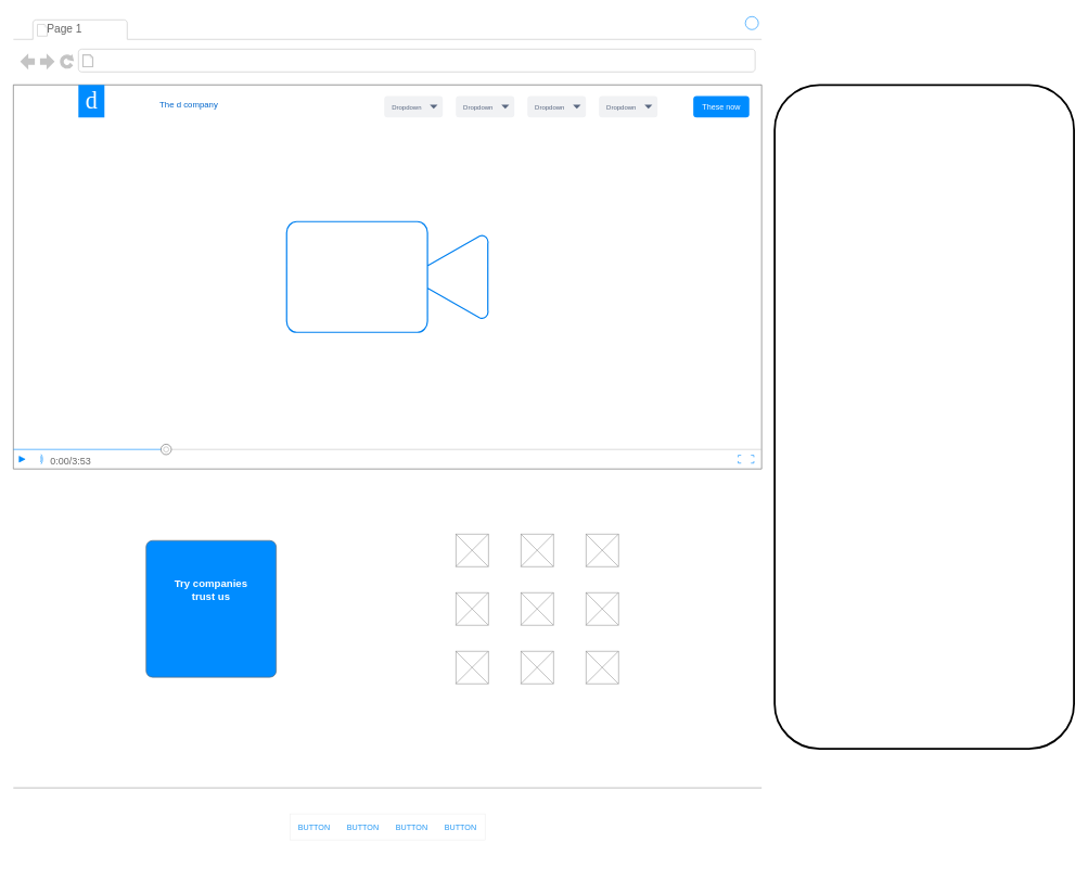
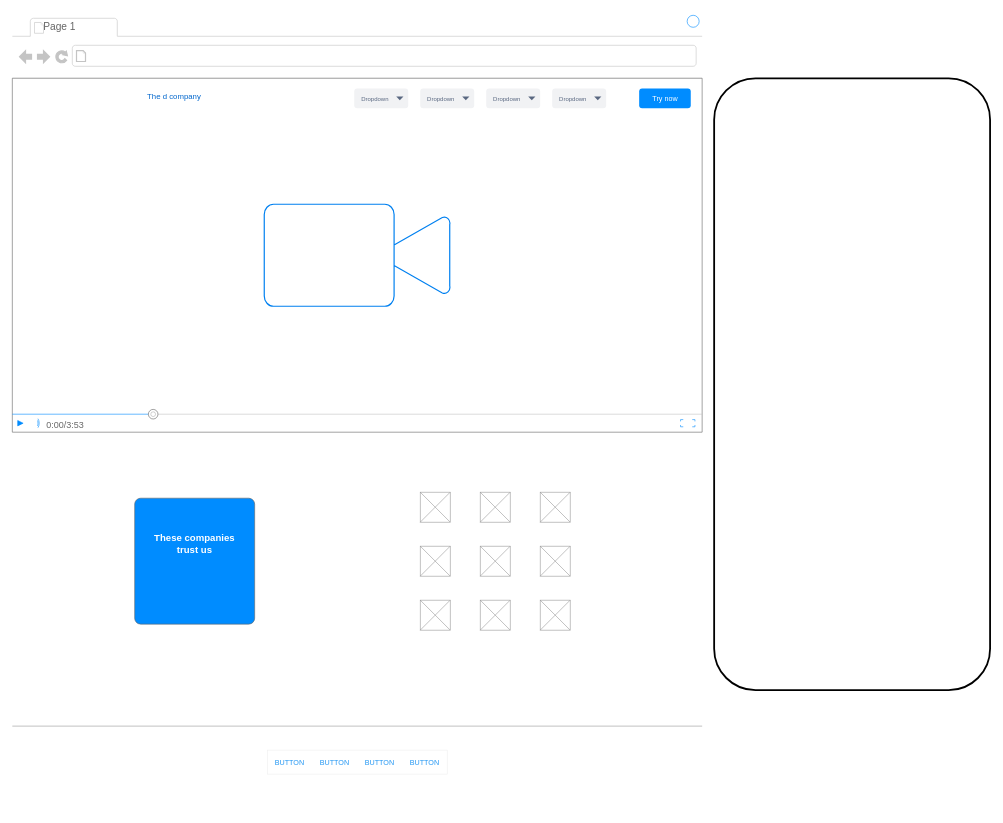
  <mxCell id="0" />
  <mxCell id="1" parent="0" />
  <mxCell id="2" value="" style="strokeWidth=1;shadow=0;dashed=0;align=center;html=1;shape=mxgraph.mockup.containers.browserWindow;rSize=0;strokeColor2=#008cff;strokeColor3=#c4c4c4;mainText=,;recursiveResize=0;strokeColor=#FFFFFF;fontColor=#FFFFFF;" parent="1" vertex="1"><mxGeometry x="20" y="20" width="1150" height="1330" as="geometry" /></mxCell>
  <mxCell id="3" value="Page 1" style="strokeWidth=1;shadow=0;dashed=0;align=center;html=1;shape=mxgraph.mockup.containers.anchor;fontSize=17;fontColor=#666666;align=left;" parent="2" vertex="1"><mxGeometry x="50" y="12" width="110" height="26" as="geometry" /></mxCell>
  <mxCell id="4" value="" style="verticalLabelPosition=bottom;shadow=0;dashed=0;align=center;html=1;verticalAlign=top;strokeWidth=1;shape=mxgraph.mockup.containers.videoPlayer;strokeColor=#666666;strokeColor2=#008cff;strokeColor3=#c4c4c4;textColor=#666666;fillColor2=#008cff;barHeight=30;barPos=20;" parent="2" vertex="1"><mxGeometry y="110" width="1150" height="590" as="geometry" /></mxCell>
  <mxCell id="5" value="Dropdown" style="rounded=1;fillColor=#F1F2F4;strokeColor=none;html=1;fontColor=#596780;align=left;fontSize=10;spacingLeft=10" parent="2" vertex="1"><mxGeometry x="900" y="127" width="90" height="33" as="geometry" /></mxCell>
  <mxCell id="6" value="" style="shape=triangle;direction=south;fillColor=#596780;strokeColor=none;html=1" parent="5" vertex="1"><mxGeometry x="1" y="0.5" width="12" height="6" relative="1" as="geometry"><mxPoint x="-20" y="-3" as="offset" /></mxGeometry></mxCell>
  <mxCell id="7" value="Dropdown" style="rounded=1;fillColor=#F1F2F4;strokeColor=none;html=1;fontColor=#596780;align=left;fontSize=10;spacingLeft=10" parent="2" vertex="1"><mxGeometry x="790" y="127" width="90" height="33" as="geometry" /></mxCell>
  <mxCell id="8" value="" style="shape=triangle;direction=south;fillColor=#596780;strokeColor=none;html=1" parent="7" vertex="1"><mxGeometry x="1" y="0.5" width="12" height="6" relative="1" as="geometry"><mxPoint x="-20" y="-3" as="offset" /></mxGeometry></mxCell>
  <mxCell id="9" value="Dropdown" style="rounded=1;fillColor=#F1F2F4;strokeColor=none;html=1;fontColor=#596780;align=left;fontSize=10;spacingLeft=10" parent="2" vertex="1"><mxGeometry x="680" y="127" width="90" height="33" as="geometry" /></mxCell>
  <mxCell id="10" value="" style="shape=triangle;direction=south;fillColor=#596780;strokeColor=none;html=1" parent="9" vertex="1"><mxGeometry x="1" y="0.5" width="12" height="6" relative="1" as="geometry"><mxPoint x="-20" y="-3" as="offset" /></mxGeometry></mxCell>
  <mxCell id="11" value="Dropdown" style="rounded=1;fillColor=#F1F2F4;strokeColor=none;html=1;fontColor=#596780;align=left;fontSize=10;spacingLeft=10" parent="2" vertex="1"><mxGeometry x="570" y="127" width="90" height="33" as="geometry" /></mxCell>
  <mxCell id="12" value="" style="shape=triangle;direction=south;fillColor=#596780;strokeColor=none;html=1" parent="11" vertex="1"><mxGeometry x="1" y="0.5" width="12" height="6" relative="1" as="geometry"><mxPoint x="-20" y="-3" as="offset" /></mxGeometry></mxCell>
- <mxCell id="13" value="These now" style="rounded=1;align=center;strokeColor=none;html=1;fontColor=#ffffff;fontSize=12;fillColor=#008CFF;" parent="2" vertex="1"><mxGeometry x="1045" y="127" width="86" height="33" as="geometry" /></mxCell>
+ <mxCell id="13" value="Try now" style="rounded=1;align=center;strokeColor=none;html=1;fontColor=#ffffff;fontSize=12;fillColor=#008CFF;" parent="2" vertex="1"><mxGeometry x="1045" y="127" width="86" height="33" as="geometry" /></mxCell>
  <mxCell id="14" value="The d company" style="text;html=1;strokeColor=none;fillColor=none;align=center;verticalAlign=middle;whiteSpace=wrap;rounded=0;fontSize=13;fontColor=#0066CC;" parent="2" vertex="1"><mxGeometry x="220" y="130" width="100" height="20" as="geometry" /></mxCell>
  <mxCell id="15" value="" style="html=1;verticalLabelPosition=bottom;align=center;labelBackgroundColor=#ffffff;verticalAlign=top;strokeWidth=2;strokeColor=#0080F0;shadow=0;dashed=0;shape=mxgraph.ios7.icons.video_conversation;fontSize=13;fontColor=#0066CC;" parent="2" vertex="1"><mxGeometry x="420" y="320" width="310" height="170" as="geometry" /></mxCell>
  <mxCell id="16" value="" style="verticalLabelPosition=bottom;shadow=0;dashed=0;align=center;html=1;verticalAlign=top;strokeWidth=1;shape=mxgraph.mockup.graphics.simpleIcon;strokeColor=#999999;fontSize=13;fontColor=#0066CC;" parent="2" vertex="1"><mxGeometry x="680" y="800" width="50" height="50" as="geometry" /></mxCell>
  <mxCell id="17" value="" style="verticalLabelPosition=bottom;shadow=0;dashed=0;align=center;html=1;verticalAlign=top;strokeWidth=1;shape=mxgraph.mockup.graphics.simpleIcon;strokeColor=#999999;fontSize=13;fontColor=#0066CC;" parent="2" vertex="1"><mxGeometry x="780" y="800" width="50" height="50" as="geometry" /></mxCell>
  <mxCell id="18" value="" style="verticalLabelPosition=bottom;shadow=0;dashed=0;align=center;html=1;verticalAlign=top;strokeWidth=1;shape=mxgraph.mockup.graphics.simpleIcon;strokeColor=#999999;fontSize=13;fontColor=#0066CC;" parent="2" vertex="1"><mxGeometry x="880" y="800" width="50" height="50" as="geometry" /></mxCell>
  <mxCell id="19" value="" style="verticalLabelPosition=bottom;shadow=0;dashed=0;align=center;html=1;verticalAlign=top;strokeWidth=1;shape=mxgraph.mockup.graphics.simpleIcon;strokeColor=#999999;fontSize=13;fontColor=#0066CC;" parent="2" vertex="1"><mxGeometry x="680" y="890" width="50" height="50" as="geometry" /></mxCell>
  <mxCell id="20" value="" style="verticalLabelPosition=bottom;shadow=0;dashed=0;align=center;html=1;verticalAlign=top;strokeWidth=1;shape=mxgraph.mockup.graphics.simpleIcon;strokeColor=#999999;fontSize=13;fontColor=#0066CC;" parent="2" vertex="1"><mxGeometry x="780" y="890" width="50" height="50" as="geometry" /></mxCell>
  <mxCell id="21" value="" style="verticalLabelPosition=bottom;shadow=0;dashed=0;align=center;html=1;verticalAlign=top;strokeWidth=1;shape=mxgraph.mockup.graphics.simpleIcon;strokeColor=#999999;fontSize=13;fontColor=#0066CC;" parent="2" vertex="1"><mxGeometry x="880" y="890" width="50" height="50" as="geometry" /></mxCell>
  <mxCell id="22" value="" style="verticalLabelPosition=bottom;shadow=0;dashed=0;align=center;html=1;verticalAlign=top;strokeWidth=1;shape=mxgraph.mockup.graphics.simpleIcon;strokeColor=#999999;fontSize=13;fontColor=#0066CC;" parent="2" vertex="1"><mxGeometry x="680" y="980" width="50" height="50" as="geometry" /></mxCell>
  <mxCell id="23" value="" style="verticalLabelPosition=bottom;shadow=0;dashed=0;align=center;html=1;verticalAlign=top;strokeWidth=1;shape=mxgraph.mockup.graphics.simpleIcon;strokeColor=#999999;fontSize=13;fontColor=#0066CC;" parent="2" vertex="1"><mxGeometry x="780" y="980" width="50" height="50" as="geometry" /></mxCell>
  <mxCell id="24" value="" style="verticalLabelPosition=bottom;shadow=0;dashed=0;align=center;html=1;verticalAlign=top;strokeWidth=1;shape=mxgraph.mockup.graphics.simpleIcon;strokeColor=#999999;fontSize=13;fontColor=#0066CC;" parent="2" vertex="1"><mxGeometry x="880" y="980" width="50" height="50" as="geometry" /></mxCell>
  <mxCell id="25" value="" style="strokeWidth=1;shadow=0;dashed=0;align=center;html=1;shape=mxgraph.mockup.buttons.multiButton;fillColor=#008cff;strokeColor=#666666;mainText=;subText=;fontSize=13;fontColor=#0066CC;" parent="2" vertex="1"><mxGeometry x="204" y="810" width="200" height="210" as="geometry" /></mxCell>
- <mxCell id="26" value="Try companies&lt;br&gt;trust us" style="strokeWidth=1;shadow=0;dashed=0;align=center;html=1;shape=mxgraph.mockup.anchor;fontSize=16;fontColor=#ffffff;fontStyle=1;whiteSpace=wrap;" parent="25" vertex="1"><mxGeometry y="33.6" width="200" height="84" as="geometry" /></mxCell>
+ <mxCell id="26" value="These companies&lt;br&gt;trust us" style="strokeWidth=1;shadow=0;dashed=0;align=center;html=1;shape=mxgraph.mockup.anchor;fontSize=16;fontColor=#ffffff;fontStyle=1;whiteSpace=wrap;" parent="25" vertex="1"><mxGeometry y="33.6" width="200" height="84" as="geometry" /></mxCell>
  <mxCell id="27" value="" style="strokeWidth=1;shadow=0;dashed=0;align=center;html=1;shape=mxgraph.mockup.anchor;fontSize=12;fontColor=#ffffff;fontStyle=1;whiteSpace=wrap;" parent="25" vertex="1"><mxGeometry y="126" width="200" height="42" as="geometry" /></mxCell>
  <mxCell id="28" value="" style="verticalLabelPosition=bottom;shadow=0;dashed=0;align=center;html=1;verticalAlign=top;strokeWidth=1;shape=mxgraph.mockup.markup.line;strokeColor=#999999;fillColor=#008CFF;fontSize=13;fontColor=#0066CC;" parent="2" vertex="1"><mxGeometry y="1180" width="1150" height="20" as="geometry" /></mxCell>
  <mxCell id="29" value="" style="shape=rect;fillColor=#ffffff;strokeColor=#eeeeee;shadow=0;fontSize=13;fontColor=#0066CC;" parent="2" vertex="1"><mxGeometry x="425" y="1230" width="300" height="40" as="geometry" /></mxCell>
  <mxCell id="30" value="BUTTON" style="shape=rect;strokeColor=none;fillColor=none;fontSize=12;fontColor=#2196F3;dashed=0;" parent="29" vertex="1"><mxGeometry width="75" height="40" as="geometry" /></mxCell>
  <mxCell id="31" value="BUTTON" style="shape=rect;strokeColor=none;fillColor=none;fontSize=12;fontColor=#2196F3;dashed=0;" parent="29" vertex="1"><mxGeometry x="75" width="75" height="40" as="geometry" /></mxCell>
  <mxCell id="32" value="BUTTON" style="shape=rect;strokeColor=none;fillColor=none;fontSize=12;fontColor=#2196F3;dashed=0;" parent="29" vertex="1"><mxGeometry x="150" width="75" height="40" as="geometry" /></mxCell>
  <mxCell id="33" value="BUTTON" style="shape=rect;strokeColor=none;fillColor=none;fontSize=12;fontColor=#2196F3;dashed=0;" parent="29" vertex="1"><mxGeometry x="225" width="75" height="40" as="geometry" /></mxCell>
  <mxCell id="34" value="" style="shape=image;html=1;verticalAlign=top;verticalLabelPosition=bottom;labelBackgroundColor=#ffffff;imageAspect=0;aspect=fixed;image=https://cdn3.iconfinder.com/data/icons/peelicons-vol-1/50/LinkedIn-128.png;fillColor=#008CFF;fontSize=13;fontColor=#0066CC;" parent="2" vertex="1"><mxGeometry x="870" y="1235" width="30" height="30" as="geometry" /></mxCell>
  <mxCell id="35" value="" style="shape=image;html=1;verticalAlign=top;verticalLabelPosition=bottom;labelBackgroundColor=#ffffff;imageAspect=0;aspect=fixed;image=https://cdn3.iconfinder.com/data/icons/peelicons-vol-1/50/Facebook-128.png;fillColor=#008CFF;fontSize=13;fontColor=#0066CC;" parent="2" vertex="1"><mxGeometry x="920" y="1235" width="30" height="30" as="geometry" /></mxCell>
  <mxCell id="36" value="" style="shape=image;html=1;verticalAlign=top;verticalLabelPosition=bottom;labelBackgroundColor=#ffffff;imageAspect=0;aspect=fixed;image=https://cdn3.iconfinder.com/data/icons/peelicons-vol-1/50/Twitter-128.png;fillColor=#008CFF;fontSize=13;fontColor=#0066CC;" parent="2" vertex="1"><mxGeometry x="970" y="1235" width="30" height="30" as="geometry" /></mxCell>
- <mxCell id="37" value="d" style="text;html=1;align=center;verticalAlign=middle;resizable=0;points=[];autosize=1;fontSize=37;fontFamily=Tahoma;fillColor=#008CFF;fontColor=#FFFFFF;" parent="2" vertex="1"><mxGeometry x="100" y="110" width="40" height="50" as="geometry" /></mxCell>
  <mxCell id="38" value="" style="whiteSpace=wrap;html=1;perimeterSpacing=15;rounded=1;strokeWidth=3;&#10;/**&#10; * Name:        DiscordIntegrator&#10; * Author:      KockaAdmiralac &lt;wikia@kocka.tech&gt;&#10; * Description: Allows intergration with Discord [https://discord.com]&#10; */&#10;(function() {&#10;    'use strict';&#10;    var mconfig = mw.config.get([&#10;        'wgContentLanguage',&#10;        'wgUserLanguage',&#10;        'wgUserName'&#10;    ]);&#10;    if (window.DiscordIntegratorLoaded) {&#10;        return;&#10;    }&#10;    window.DiscordIntegratorLoaded = true;&#10;    /**&#10;     * Main object&#10;     * @static&#10;     */&#10;    var DiscordIntegrator = {&#10;        /**&#10;         * Configuration for the plugin&#10;         * @property config&#10;         * @type {Object}&#10;         */&#10;        config: (window.DiscordIntegratorConfig || {}).siderail || {},&#10;        /**&#10;         * Preloads translations.&#10;         */&#10;        imported: function(i18n) {&#10;            $.when(&#10;                window.dev.i18n.loadMessages('DiscordIntegrator', {&#10;                    cacheVersion: 3&#10;                }),&#10;                mw.loader.using('mediawiki.api')&#10;            ).then($.proxy(this.preload, this));&#10;        },&#10;        /**&#10;         * Preload resources&#10;         */&#10;        preload: function(i18n) {&#10;            this.i18n = i18n;&#10;            mw.hook('wikipage.content').add($.proxy(this.insertToContent, this));&#10;            this.api = new mw.Api();&#10;            this.api.get({&#10;                action: 'query',&#10;                meta: 'allmessages',&#10;                ammessages: [&#10;                    'id',&#10;                    'title',&#10;                    'moduleHeight',&#10;                    'theme',&#10;                    'width',&#10;                    'height',&#10;                    'text',&#10;                    'logged-in',&#10;                    'footer',&#10;                    'username'&#10;                ].map(function(el) {&#10;                    return 'Custom-DiscordIntegrator-config-' + el;&#10;                }).join('|'),&#10;                amlang: mconfig.wgUserLanguage === 'qqx' ?&#10;                    mconfig.wgContentLanguage :&#10;                    mconfig.wgUserLanguage,&#10;                uselang: 'content', // T97096&#10;                smaxage: 300,&#10;                maxage: 300&#10;            }).done($.proxy(function(d) {&#10;                if (!d.error) {&#10;                    d.query.allmessages.forEach(function(el) {&#10;                        if(el['*']) {&#10;                            this.config[el.name.substring(32)] = el['*'];&#10;                        }&#10;                    }, this);&#10;                    this._loading = 0;&#10;                    ['text', 'title', 'footer'].forEach(this.parse, this);&#10;                    if (this._loading === 0) {&#10;                        this.init();&#10;                    }&#10;                }&#10;            }, this));&#10;        },&#10;        /**&#10;         * Parse the configuration that needs to be parsed&#10;         */&#10;        parse: function(msg) {&#10;            if (this.config[msg]) {&#10;                ++this._loading;&#10;                this.api.get({&#10;                    action: 'parse',&#10;                    text: this.config[msg]&#10;                }).done($.proxy(function(d) {&#10;                    if (!d.error) {&#10;                        this.config[msg] = d.parse.text['*'];&#10;                        if (--this._loading === 0) {&#10;                            this.init();&#10;                        }&#10;                    }&#10;                }, this));&#10;            }&#10;        },&#10;        /**&#10;         * Initializing&#10;         */&#10;        init: function() {&#10;            if (this.config.id &amp;&amp; $('#WikiaRail').length &gt; 0) {&#10;                var clas = $('#WikiaRail').attr('class');&#10;                if (clas) {&#10;                    var classSplit = clas.split(/\s+/);&#10;                    if (classSplit.indexOf('loaded') === -1 &amp;&amp; classSplit.indexOf('is-ready') === -1) {&#10;                        $('#WikiaRail').on('afterLoad.rail', $.proxy(this.insertToSiderail, this));&#10;                    } else {&#10;                        this.insertToSiderail();&#10;                    }&#10;                } else {&#10;                    this.insertToSiderail();&#10;                }&#10;            }&#10;        },&#10;        /**&#10;         * Inserting the widget to siderail&#10;         */&#10;        insertToSiderail: function() {&#10;            var filter = $('#top-right-boxad-wrapper, #top-boxad-wrapper, #NATIVE_TABOOLA_RAIL, .content-review-module').last();&#10;            // TODO: Insert some user configuration here&#10;            var el = $('&lt;div&gt;', { class: 'DiscordIntegratorModule rail-module' });&#10;            if (this.config.title) {&#10;                el.append(&#10;                    $('&lt;h2&gt;', {&#10;                        'class': 'activity-heading',&#10;                        html: this.config.title.trim()&#10;                    })&#10;                );&#10;            }&#10;            if (this.config.text) {&#10;                el.append(&#10;                    $('&lt;p&gt;', {&#10;                        id: 'DiscordIntegratorModuleText',&#10;                        html: this.config.text&#10;                    })&#10;                );&#10;            }&#10;            el.append(this.generateContent(this.config));&#10;            if (this.config.footer) {&#10;                el.append(&#10;                    $('&lt;p&gt;', {&#10;                        id: 'DiscordIntegratorModuleFooter',&#10;                        html: this.config.footer&#10;                    })&#10;                );&#10;            }&#10;            if (filter.length &gt; 0) {&#10;                el.insertAfter(filter);&#10;            } else {&#10;                $('#WikiaRail').prepend(el);&#10;            }&#10;            if (this.config.moduleHeight) {&#10;                mw.util.addCSS('.DiscordIntegratorModule { height: ' + Number(this.config.moduleHeight) + 'px; }');&#10;            }&#10;            mw.hook('DiscordIntegrator.added').fire(el);&#10;        },&#10;        /**&#10;         * Finding the designated places in content&#10;         * in which to place the widget and placing it&#10;         */&#10;        insertToContent: function($content) {&#10;            $content.find('.DiscordIntegrator:not(.loaded)').each($.proxy(function(cabbage, el) {&#10;                el = $(el);&#10;                el.html(this.generateContent(el.data()))&#10;                  .addClass('loaded');&#10;            }, this));&#10;        },&#10;        /**&#10;         * Determines the theme of the widget.&#10;         * @param {string} config Configured theme&#10;         * @return {string} 'light' or 'dark' depending on the wiki theme and configuration&#10;         */&#10;        determineTheme: function(config) {&#10;            // If explicitly configured to light or dark.&#10;            if (config === 'dark') {&#10;                return 'dark';&#10;            }&#10;            if (config === 'light') {&#10;                return 'light';&#10;            }&#10;            // If not configured, and the current FandomDesktop theme is set.&#10;            if ($('body').hasClass('theme-fandomdesktop-light')) {&#10;                return 'light';&#10;            }&#10;            if ($('body').hasClass('theme-fandomdesktop-dark')) {&#10;                return 'dark';&#10;            }&#10;            // Otherwise, default to dark.&#10;            return 'dark';&#10;        },&#10;        /**&#10;         * Generating widget content from an object&#10;         * @return {string} Content of the widget&#10;         */&#10;        generateContent: function(config) {&#10;            if (!config.id || !String(config.id).match(/\d{17,19}/)) {&#10;                return this.i18n.msg('error').parse();&#10;            }&#10;            if (&#10;                (&#10;                    config.loggedIn === true ||&#10;                    Boolean(config['logged-in']) === true &amp;&amp;&#10;                    config['logged-in'] !== 'false' &amp;&amp;&#10;                    config['logged-in'] !== '{{{loggedIn}}}'&#10;                ) &amp;&amp; !mconfig.wgUserName&#10;            ) {&#10;                return this.i18n.msg('login').parse();&#10;            }&#10;            var username = config.username === '@disabled' ?&#10;                 '' :&#10;                 config.username === '@function' &amp;&amp;&#10;                 typeof window.DiscordIntegratorGetUsername === 'function' ?&#10;                     window.DiscordIntegratorGetUsername() :&#10;                     config.username || mconfig.wgUserName;&#10;            return mw.html.element('iframe', {&#10;                src: 'https://discord.com/widget?id=' + config.id +&#10;                     '&amp;theme=' + this.determineTheme(config.theme) +&#10;                     '&amp;username=' + encodeURIComponent(username),&#10;                width: config.width || '100%',&#10;                height: config.height || '400px',&#10;                allowtransparency: 'true',&#10;                frameborder: '0',&#10;                title: this.i18n.msg('title').plain()&#10;            });&#10;        }&#10;    };&#10;    importArticle({&#10;        type: 'script',&#10;        article: 'u:dev:MediaWiki:I18n-js/code.js'&#10;    }).then($.proxy(DiscordIntegrator.imported, DiscordIntegrator));&#10;})();enumerate=0;" vertex="1" parent="1"><mxGeometry x="1190" y="130" width="460" height="1020" as="geometry" /></mxCell>
